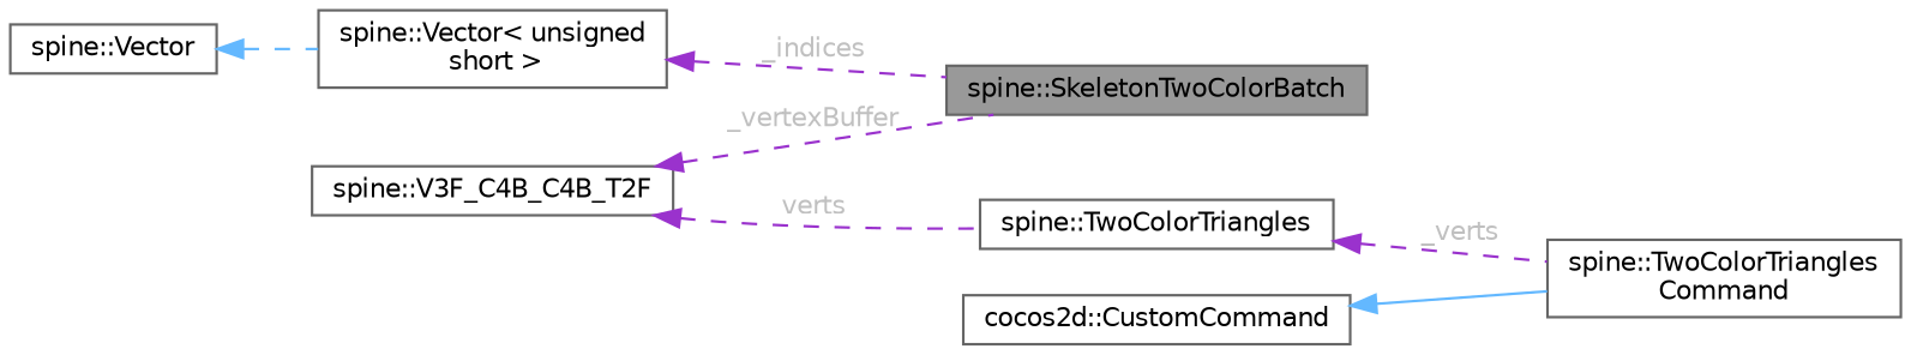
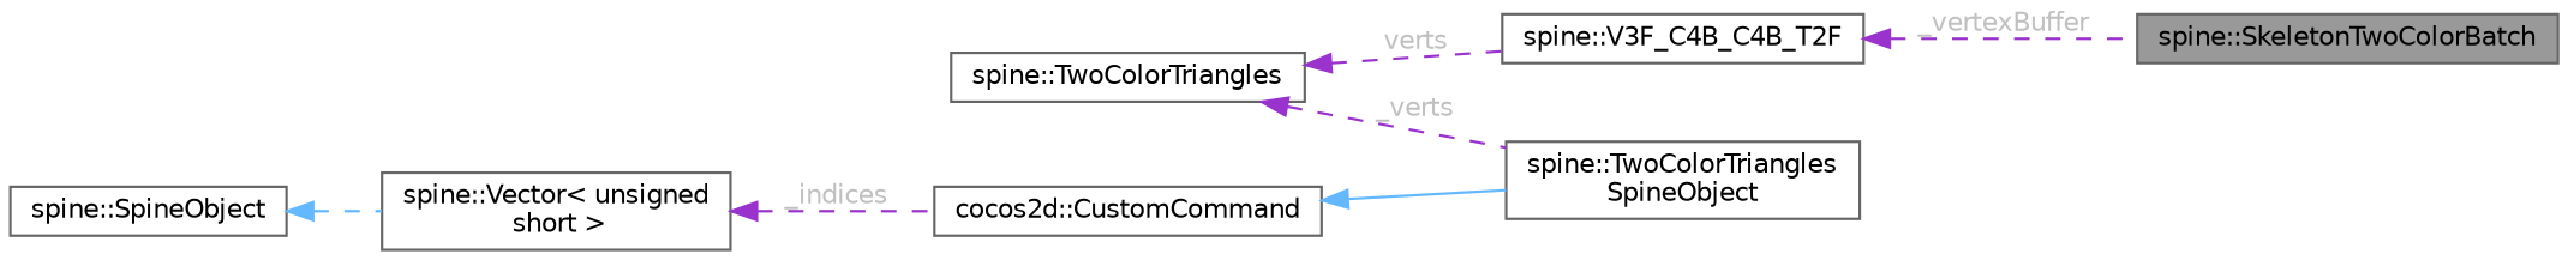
  digraph {
    rankdir=LR
    node [color=gray40 fillcolor=white fontname=Helvetica fontsize=10 shape=box style=filled]
    edge [color=darkorchid3 dir=back fontcolor=grey fontname=Helvetica fontsize=10 labelfontname=Helvetica labelfontsize=10 style=dashed]
    n1 [fillcolor=grey60 fontcolor=black height=0.2 label="spine::SkeletonTwoColorBatch" width=0.4]
    n2 [height=0.2 label="spine::Vector\< unsigned\l short \>" width=0.4]
-   n3 [height=0.2 label="spine::Vector" width=0.4]
+   n3 [height=0.2 label="spine::SpineObject" width=0.4]
    n4 [height=0.2 label="spine::V3F_C4B_C4B_T2F" width=0.4]
    n5 [height=0.2 label="spine::TwoColorTriangles" width=0.4]
-   n6 [height=0.2 label="spine::TwoColorTriangles\lCommand" width=0.4]
+   n6 [height=0.2 label="spine::TwoColorTriangles\lSpineObject" width=0.4]
    n7 [height=0.2 label="cocos2d::CustomCommand" width=0.4]
-   n2 -> n1 [label=" _indices"]
+   n2 -> n7 [label=" _indices"]
    n3 -> n2 [color=steelblue1 fontcolor=""]
    n4 -> n1 [label=" _vertexBuffer"]
-   n4 -> n5 [label=" verts"]
+   n5 -> n4 [label=" verts"]
    n5 -> n6 [label=" _verts"]
    n7 -> n6 [color=steelblue1 style=solid fontcolor=""]
  }
